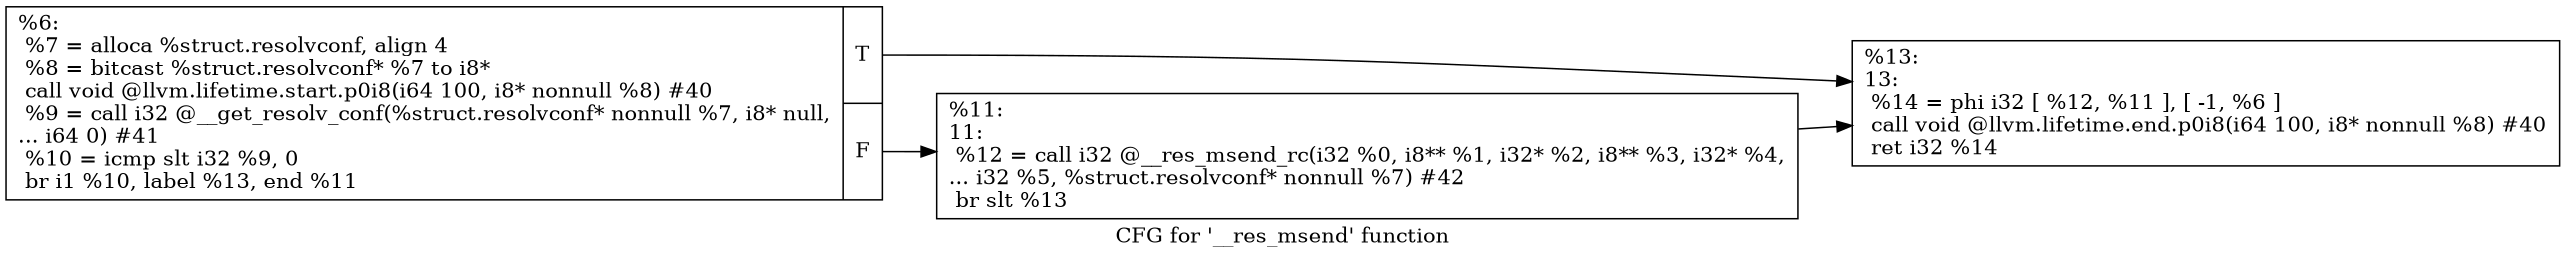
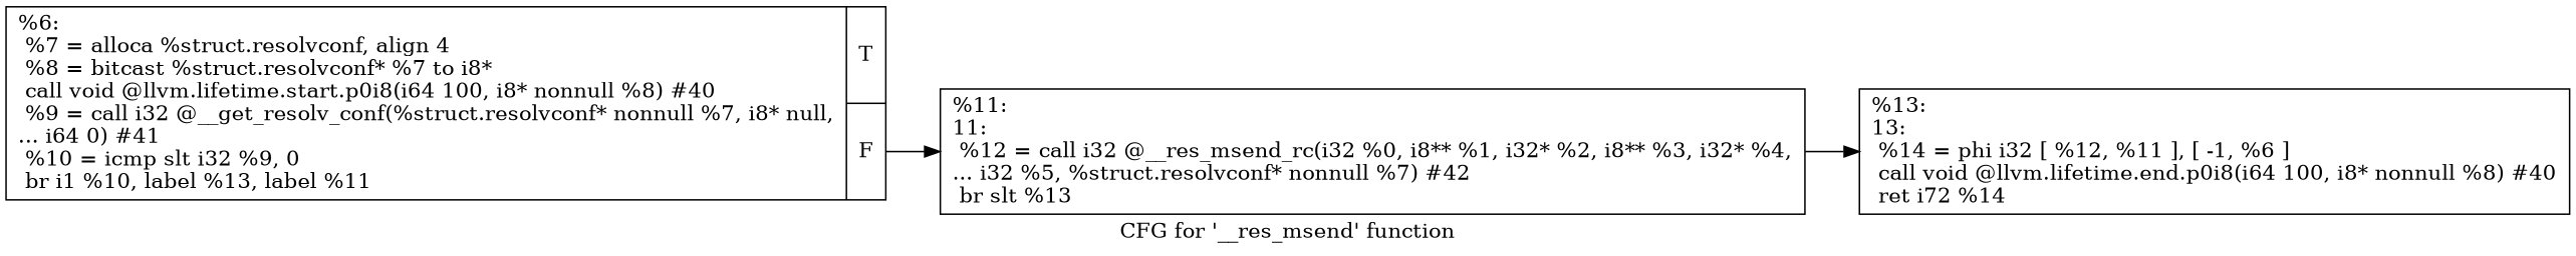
  digraph {
    label="CFG for '__res_msend' function"
    rankdir=LR
    node [shape=record]
-   n1 [label="{%6:\l  %7 = alloca %struct.resolvconf, align 4\l  %8 = bitcast %struct.resolvconf* %7 to i8*\l  call void @llvm.lifetime.start.p0i8(i64 100, i8* nonnull %8) #40\l  %9 = call i32 @__get_resolv_conf(%struct.resolvconf* nonnull %7, i8* null,\l... i64 0) #41\l  %10 = icmp slt i32 %9, 0\l  br i1 %10, label %13, end %11\l|{<s0>T|<s1>F}}"]
-   n2 [label="{%13:\l13:                                               \l  %14 = phi i32 [ %12, %11 ], [ -1, %6 ]\l  call void @llvm.lifetime.end.p0i8(i64 100, i8* nonnull %8) #40\l  ret i32 %14\l}"]
+   n1 [label="{%6:\l  %7 = alloca %struct.resolvconf, align 4\l  %8 = bitcast %struct.resolvconf* %7 to i8*\l  call void @llvm.lifetime.start.p0i8(i64 100, i8* nonnull %8) #40\l  %9 = call i32 @__get_resolv_conf(%struct.resolvconf* nonnull %7, i8* null,\l... i64 0) #41\l  %10 = icmp slt i32 %9, 0\l  br i1 %10, label %13, label %11\l|{<s0>T|<s1>F}}"]
+   n2 [label="{%13:\l13:                                               \l  %14 = phi i32 [ %12, %11 ], [ -1, %6 ]\l  call void @llvm.lifetime.end.p0i8(i64 100, i8* nonnull %8) #40\l  ret i72 %14\l}"]
    n3 [label="{%11:\l11:                                               \l  %12 = call i32 @__res_msend_rc(i32 %0, i8** %1, i32* %2, i8** %3, i32* %4,\l... i32 %5, %struct.resolvconf* nonnull %7) #42\l  br slt %13\l}"]
-   n1 -> n2 [tailport=s0]
    n1 -> n3 [tailport=s1]
    n3 -> n2
  }
